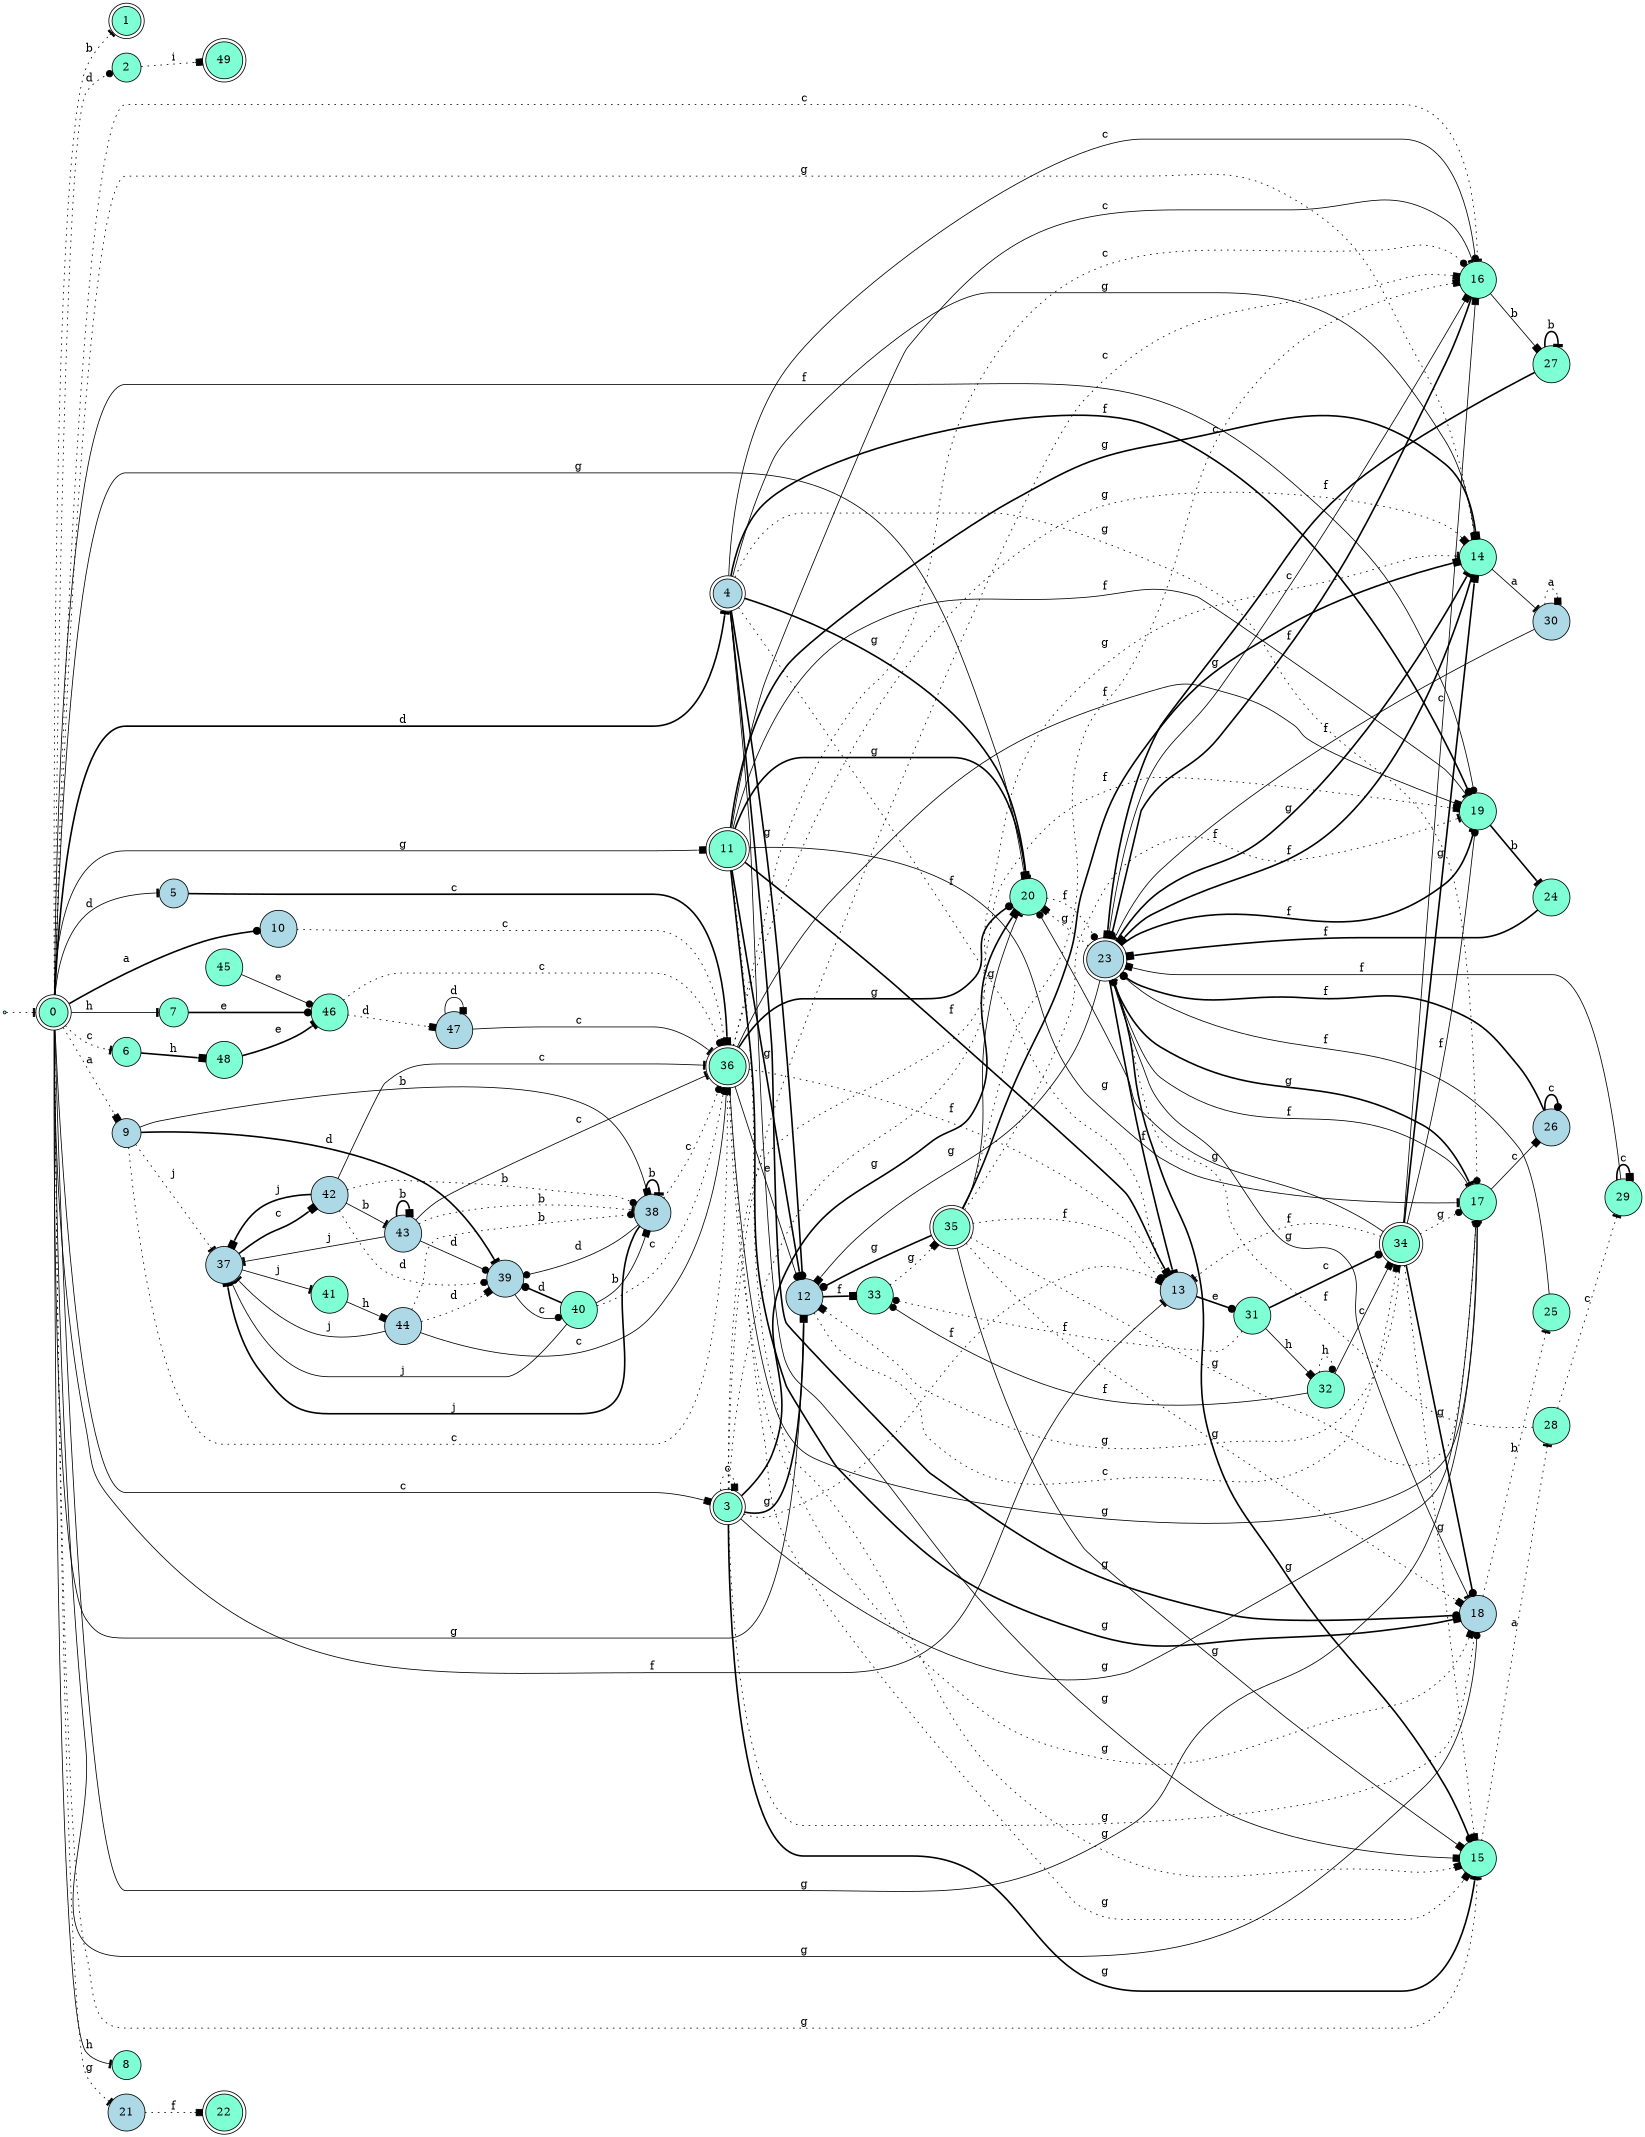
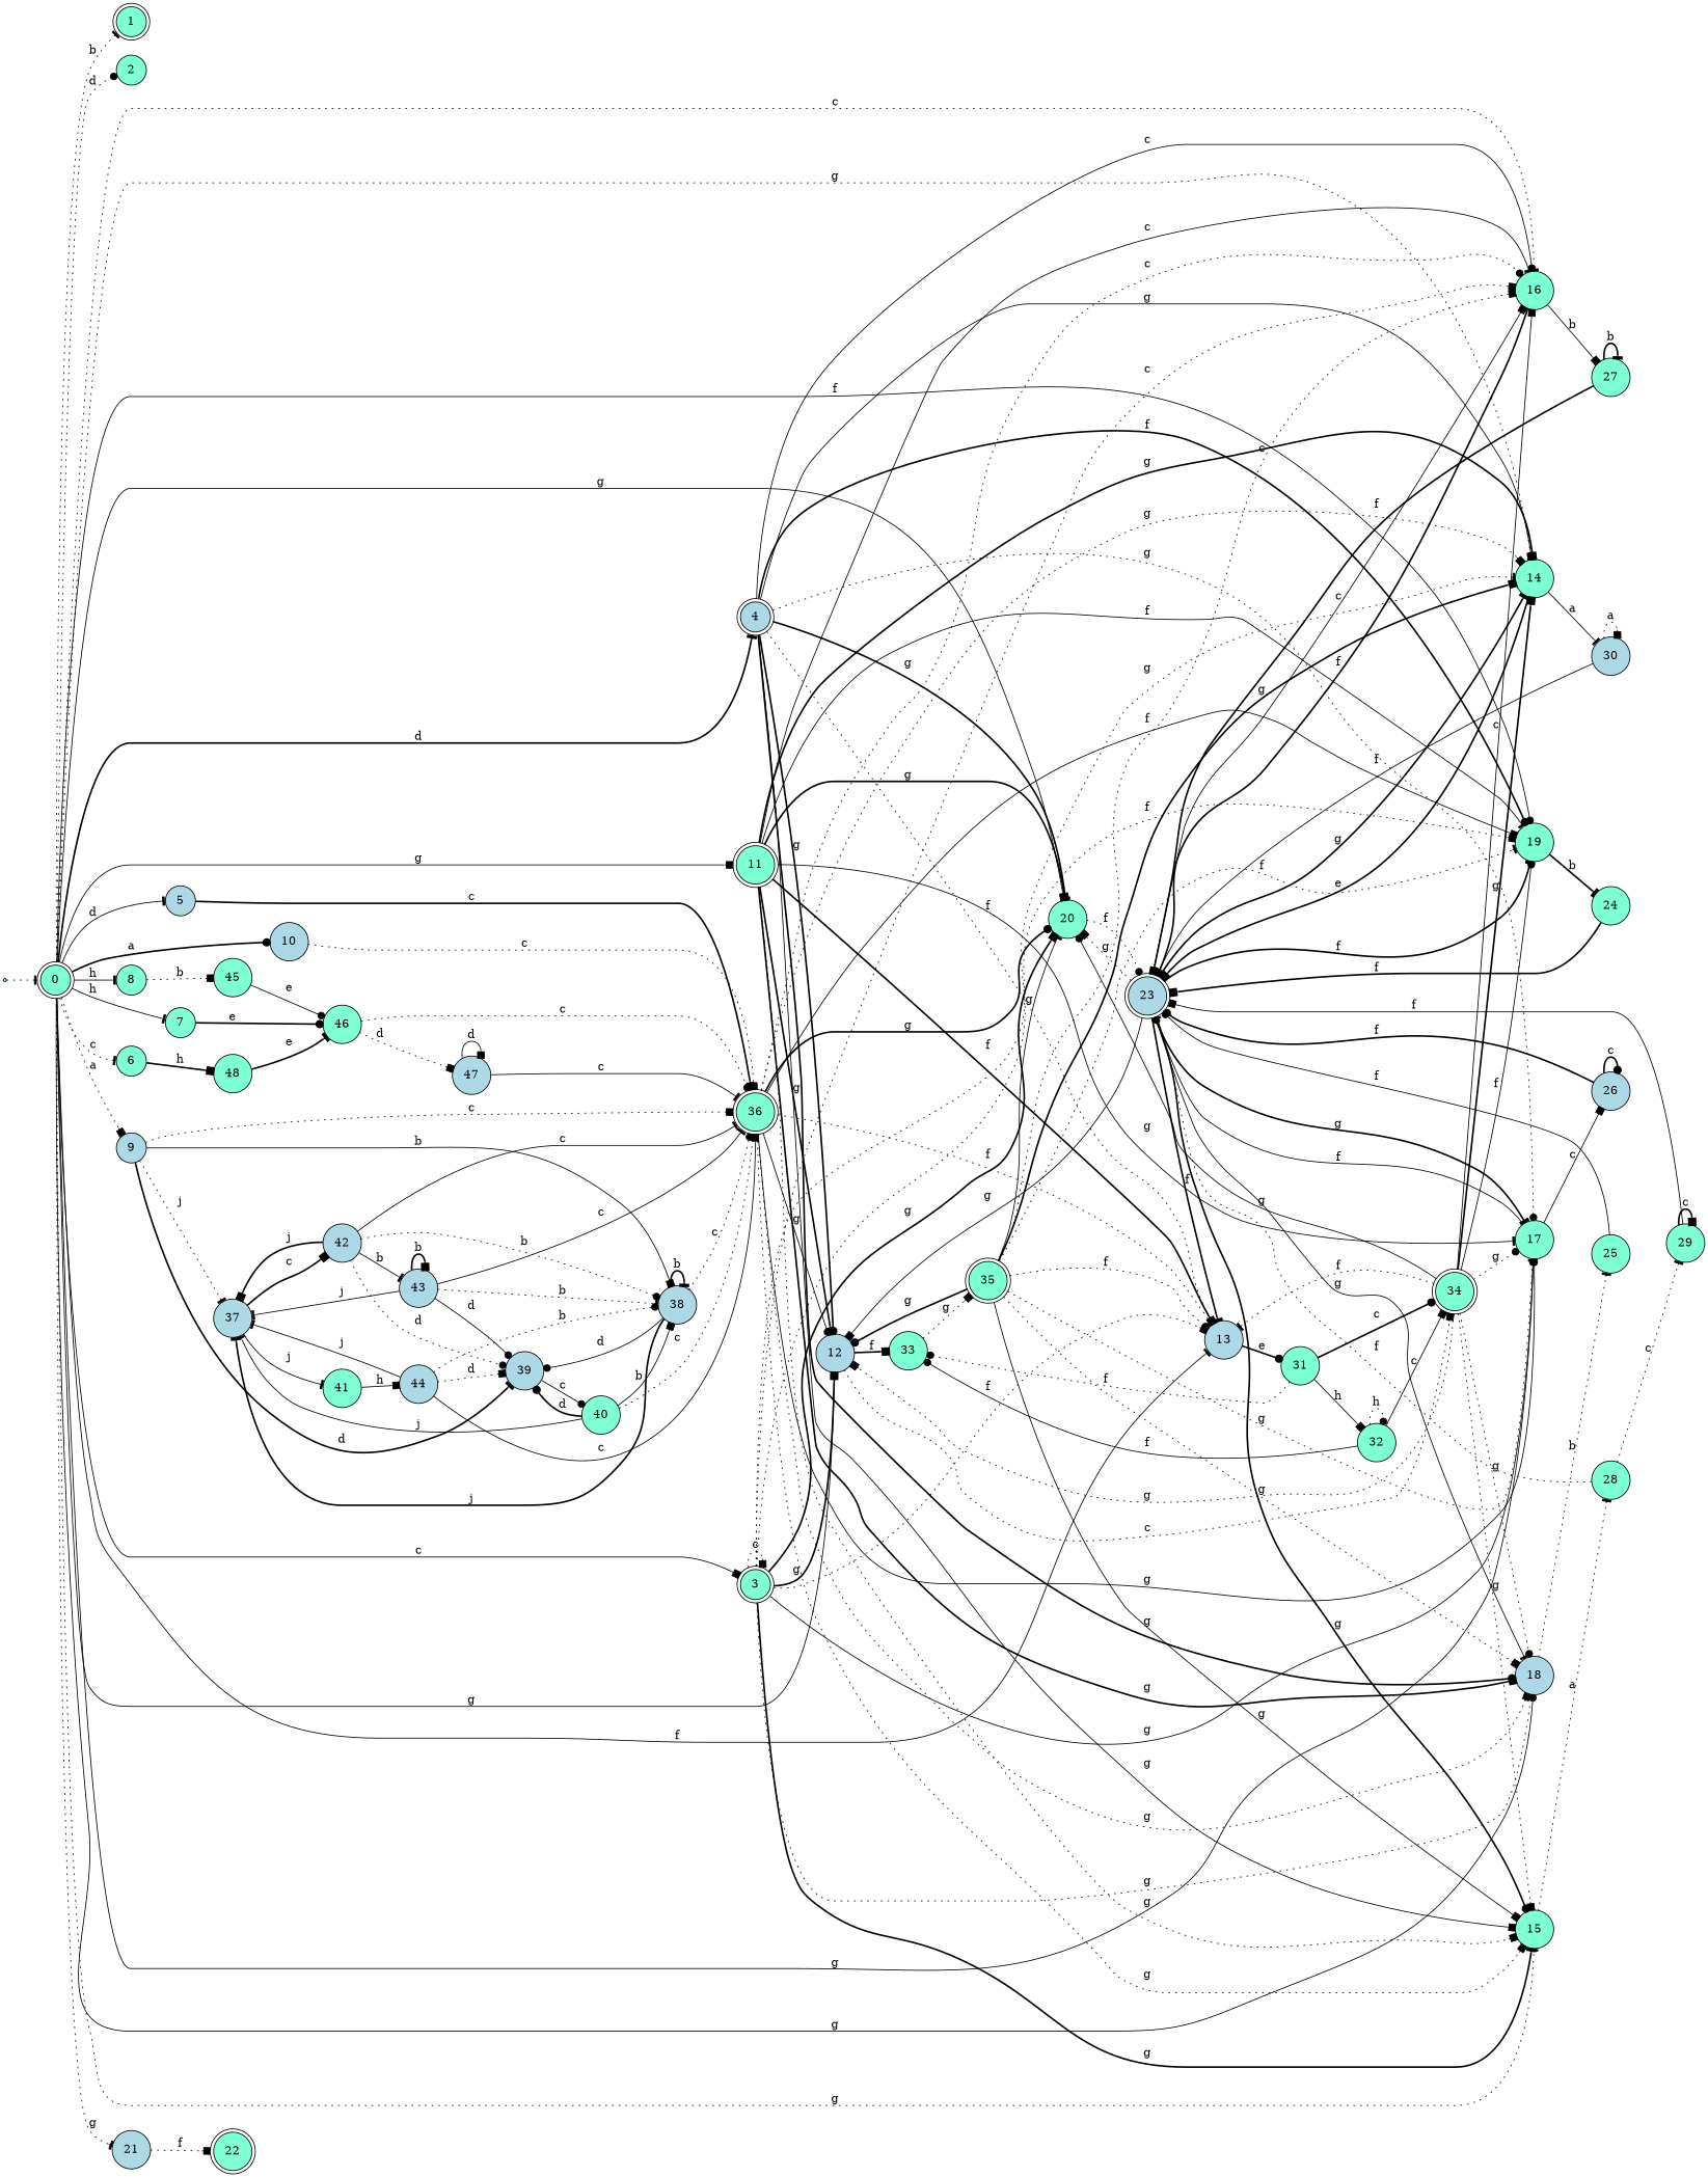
  digraph {
    fontname="DejaVu Serif"
    rankdir=LR
    node [fillcolor=aquamarine fontname="DejaVu Serif" shape=circle style=filled]
    edge [arrowhead=box fontname="DejaVu Serif" style=dotted]
    dummy0 [shape=point]
    0 [shape=doublecircle]
    1 [shape=doublecircle]
    2
    3 [shape=doublecircle]
    4 [fillcolor=lightblue shape=doublecircle]
    5 [fillcolor=lightblue]
    6
    7
    8
    9 [fillcolor=lightblue]
    10 [fillcolor=lightblue]
    11 [shape=doublecircle]
    12 [fillcolor=lightblue]
    13 [fillcolor=lightblue]
    14
    15
    16
    17
    18 [fillcolor=lightblue]
    19
    20
    21 [fillcolor=lightblue]
-   49 [shape=doublecircle]
    36 [shape=doublecircle]
    48
    46
    45
    37 [fillcolor=lightblue]
    38 [fillcolor=lightblue]
    39 [fillcolor=lightblue]
    33
    34 [shape=doublecircle]
    31
    23 [fillcolor=lightblue shape=doublecircle]
    30 [fillcolor=lightblue]
    28
    27
    26 [fillcolor=lightblue]
    25
    24
    22 [shape=doublecircle]
    47 [fillcolor=lightblue]
    41
    42 [fillcolor=lightblue]
    40
    35 [shape=doublecircle]
    32
    29
    44 [fillcolor=lightblue]
    43 [fillcolor=lightblue]
    dummy0 -> 0 [arrowhead=tee]
    0 -> 1 [arrowhead=tee label=b]
    0 -> 2 [arrowhead=dot label=d]
    0 -> 3 [label=c style=solid]
    0 -> 4 [arrowhead=tee label=d style=bold]
    0 -> 5 [arrowhead=tee label=d style=solid]
    0 -> 6 [arrowhead=tee label=c]
    0 -> 7 [arrowhead=tee label=h style=solid]
    0 -> 8 [arrowhead=tee label=h style=solid]
    0 -> 9 [label=a]
    0 -> 10 [arrowhead=dot label=a style=bold]
    0 -> 11 [label=g style=solid]
    0 -> 12 [arrowhead=dot label=g style=solid]
    0 -> 13 [arrowhead=tee label=f style=solid]
    0 -> 14 [label=g]
    0 -> 15 [arrowhead=tee label=g]
    0 -> 16 [arrowhead=tee label=c]
    0 -> 17 [arrowhead=tee label=g style=solid]
    0 -> 18 [arrowhead=dot label=g style=solid]
    0 -> 19 [arrowhead=dot label=f style=solid]
    0 -> 20 [label=g style=solid]
    0 -> 21 [arrowhead=tee label=g]
-   2 -> 49 [label=i]
    3 -> 3 [label=c]
    3 -> 12 [label=g style=bold]
    3 -> 13 [label=f]
    3 -> 14 [arrowhead=tee label=g]
    3 -> 15 [arrowhead=tee label=g style=bold]
    3 -> 16 [label=c]
    3 -> 17 [arrowhead=dot label=g style=solid]
    3 -> 18 [arrowhead=tee label=g]
    3 -> 19 [label=f]
    3 -> 20 [label=g style=bold]
    4 -> 12 [arrowhead=dot label=g style=bold]
    4 -> 13 [label=f]
    4 -> 14 [label=g style=solid]
    4 -> 15 [label=g style=solid]
    4 -> 16 [arrowhead=dot label=c style=solid]
    4 -> 17 [arrowhead=dot label=g]
    4 -> 18 [arrowhead=dot label=g style=bold]
    4 -> 19 [arrowhead=dot label=f style=bold]
    4 -> 20 [arrowhead=tee label=g style=bold]
    5 -> 36 [label=c style=bold]
    6 -> 48 [label=h style=bold]
    7 -> 46 [arrowhead=dot label=e style=bold]
+   8 -> 45 [label=b]
    9 -> 36 [label=c]
    9 -> 37 [arrowhead=tee label=j]
    9 -> 38 [label=b style=solid]
    9 -> 39 [arrowhead=tee label=d style=bold]
    10 -> 36 [label=c]
    11 -> 12 [label=g style=bold]
    11 -> 13 [label=f style=bold]
    11 -> 14 [label=g style=bold]
    11 -> 15 [label=g]
    11 -> 16 [arrowhead=tee label=c style=solid]
    11 -> 17 [arrowhead=tee label=g style=solid]
    11 -> 18 [label=g style=bold]
    11 -> 19 [arrowhead=tee label=f style=solid]
    11 -> 20 [label=g style=bold]
    12 -> 33 [label=f style=bold]
    12 -> 34 [label=c]
    13 -> 31 [arrowhead=dot label=e style=bold]
-   14 -> 23 [label=f style=bold]
+   14 -> 23 [label=e style=bold]
    14 -> 30 [arrowhead=tee label=a style=solid]
    15 -> 28 [arrowhead=tee label=a]
    16 -> 23 [arrowhead=dot label=f style=bold]
    16 -> 27 [label=b style=solid]
    17 -> 23 [arrowhead=dot label=f style=solid]
    17 -> 26 [label=c style=solid]
    18 -> 25 [arrowhead=tee label=b]
    19 -> 24 [arrowhead=tee label=b style=bold]
    20 -> 23 [arrowhead=dot label=f]
    21 -> 22 [label=f]
-   36 -> 12 [arrowhead=dot label=e style=solid]
+   36 -> 12 [arrowhead=dot label=g style=solid]
    36 -> 13 [arrowhead=tee label=f]
    36 -> 14 [label=g]
    36 -> 15 [label=g]
    36 -> 16 [arrowhead=dot label=c]
    36 -> 17 [arrowhead=dot label=g style=solid]
    36 -> 18 [label=g]
    36 -> 19 [label=f style=solid]
    36 -> 20 [arrowhead=dot label=g style=bold]
    48 -> 46 [arrowhead=tee label=e style=bold]
    46 -> 36 [arrowhead=dot label=c]
    46 -> 47 [label=d]
    45 -> 46 [arrowhead=dot label=e style=solid]
    37 -> 41 [arrowhead=tee label=j style=solid]
    37 -> 42 [label=c style=bold]
    38 -> 36 [arrowhead=dot label=c]
    38 -> 37 [arrowhead=tee label=j style=bold]
    38 -> 38 [arrowhead=tee label=b style=bold]
    38 -> 39 [arrowhead=dot label=d style=solid]
    39 -> 40 [arrowhead=dot label=c style=solid]
    33 -> 35 [label=g]
    34 -> 12 [label=g]
    34 -> 13 [arrowhead=tee label=f]
    34 -> 14 [label=g style=bold]
    34 -> 15 [label=g]
    34 -> 16 [label=c style=solid]
    34 -> 17 [arrowhead=dot label=g]
-   34 -> 18 [arrowhead=dot label=g style=bold]
+   34 -> 18 [arrowhead=dot label=g]
    34 -> 19 [arrowhead=dot label=f style=solid]
    34 -> 20 [arrowhead=dot label=g style=solid]
    31 -> 33 [arrowhead=dot label=f]
    31 -> 34 [arrowhead=dot label=c style=bold]
    31 -> 32 [label=h style=solid]
    23 -> 12 [label=g style=solid]
    23 -> 13 [arrowhead=tee label=f style=bold]
    23 -> 14 [arrowhead=tee label=g style=bold]
    23 -> 15 [arrowhead=dot label=g style=bold]
    23 -> 16 [label=c style=solid]
    23 -> 17 [arrowhead=tee label=g style=bold]
    23 -> 18 [arrowhead=tee label=g style=solid]
    23 -> 19 [arrowhead=tee label=f style=bold]
    23 -> 20 [label=g]
    30 -> 23 [arrowhead=tee label=f style=solid]
    30 -> 30 [label=a]
    28 -> 23 [arrowhead=tee label=f]
    28 -> 29 [arrowhead=tee label=c]
    27 -> 23 [label=f style=bold]
    27 -> 27 [arrowhead=tee label=b style=bold]
    26 -> 23 [arrowhead=dot label=f style=bold]
    26 -> 26 [arrowhead=dot label=c style=bold]
    25 -> 23 [arrowhead=dot label=f style=solid]
    24 -> 23 [label=f style=bold]
    47 -> 36 [arrowhead=tee label=c style=solid]
    47 -> 47 [label=d style=solid]
    41 -> 44 [label=h style=solid]
    42 -> 36 [arrowhead=tee label=c style=solid]
    42 -> 37 [label=j style=bold]
    42 -> 38 [arrowhead=dot label=b]
    42 -> 39 [arrowhead=dot label=d]
    42 -> 43 [arrowhead=tee label=b style=solid]
    40 -> 36 [arrowhead=dot label=c]
    40 -> 37 [arrowhead=tee label=j style=solid]
    40 -> 38 [label=b style=solid]
    40 -> 39 [arrowhead=dot label=d style=bold]
    35 -> 12 [arrowhead=dot label=g style=bold]
    35 -> 13 [arrowhead=dot label=f]
    35 -> 14 [label=g style=bold]
    35 -> 15 [label=g style=solid]
    35 -> 16 [label=c]
    35 -> 17 [arrowhead=tee label=g]
    35 -> 18 [label=g]
    35 -> 19 [arrowhead=tee label=f]
    35 -> 20 [arrowhead=tee label=g style=solid]
    32 -> 33 [arrowhead=dot label=f style=solid]
    32 -> 34 [label=c style=solid]
    32 -> 32 [arrowhead=dot label=h]
    29 -> 23 [label=f style=solid]
    29 -> 29 [label=c style=bold]
    44 -> 36 [label=c style=solid]
    44 -> 37 [arrowhead=tee label=j style=solid]
    44 -> 38 [arrowhead=dot label=b]
    44 -> 39 [label=d]
    43 -> 36 [arrowhead=tee label=c style=solid]
    43 -> 37 [arrowhead=tee label=j style=solid]
    43 -> 38 [arrowhead=tee label=b]
    43 -> 39 [arrowhead=dot label=d style=solid]
    43 -> 43 [label=b style=bold]
  }
